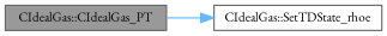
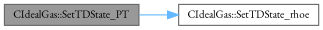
  digraph {
    rankdir=LR
    fontname="EB Garamond"
    node [fontname="EB Garamond" fontsize=10 shape=box style=filled]
-   n1 [color=gray40 fillcolor=grey60 fontcolor=black height=0.2 label="CIdealGas::CIdealGas_PT" width=0.4]
+   n1 [color=gray40 fillcolor=grey60 fontcolor=black height=0.2 label="CIdealGas::SetTDState_PT" width=0.4]
    n2 [color=grey40 fillcolor=white height=0.2 label="CIdealGas::SetTDState_rhoe" width=0.4]
    n1 -> n2 [color=steelblue1 fontname="EB Garamond" fontsize=10 labelfontname=Helvetica labelfontsize=10 style=solid]
  }
